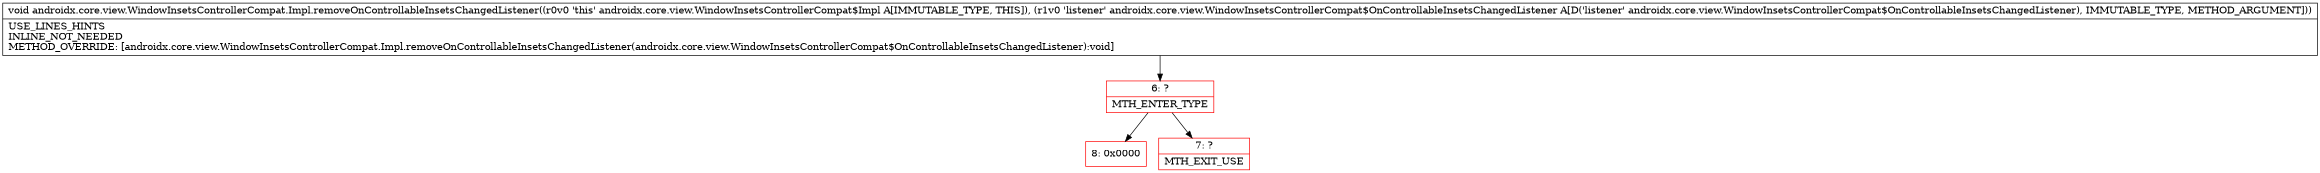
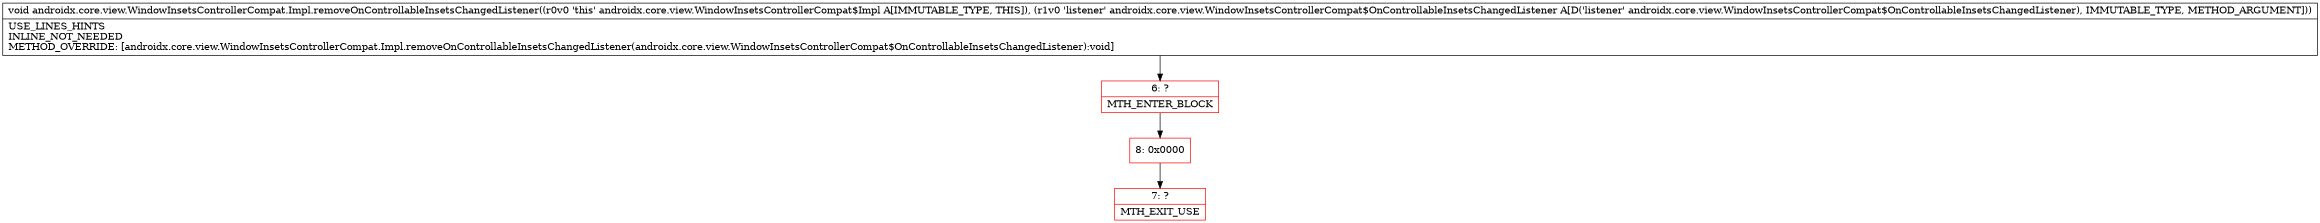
  digraph {
    node [color=red shape=record]
-   n1 [label="{6\:\ ?|MTH_ENTER_TYPE\l}"]
+   n1 [label="{6\:\ ?|MTH_ENTER_BLOCK\l}"]
    n2 [label="{8\:\ 0x0000}"]
    n3 [label="{7\:\ ?|MTH_EXIT_USE\l}"]
    n4 [label="{void androidx.core.view.WindowInsetsControllerCompat.Impl.removeOnControllableInsetsChangedListener((r0v0 'this' androidx.core.view.WindowInsetsControllerCompat$Impl A[IMMUTABLE_TYPE, THIS]), (r1v0 'listener' androidx.core.view.WindowInsetsControllerCompat$OnControllableInsetsChangedListener A[D('listener' androidx.core.view.WindowInsetsControllerCompat$OnControllableInsetsChangedListener), IMMUTABLE_TYPE, METHOD_ARGUMENT]))  | USE_LINES_HINTS\lINLINE_NOT_NEEDED\lMETHOD_OVERRIDE: [androidx.core.view.WindowInsetsControllerCompat.Impl.removeOnControllableInsetsChangedListener(androidx.core.view.WindowInsetsControllerCompat$OnControllableInsetsChangedListener):void]\l}" color=""]
    subgraph cluster_1 {
      label="R(0)"
    }
    n1 -> n2
-   n1 -> n3
+   n2 -> n3
    n4 -> n1
  }
